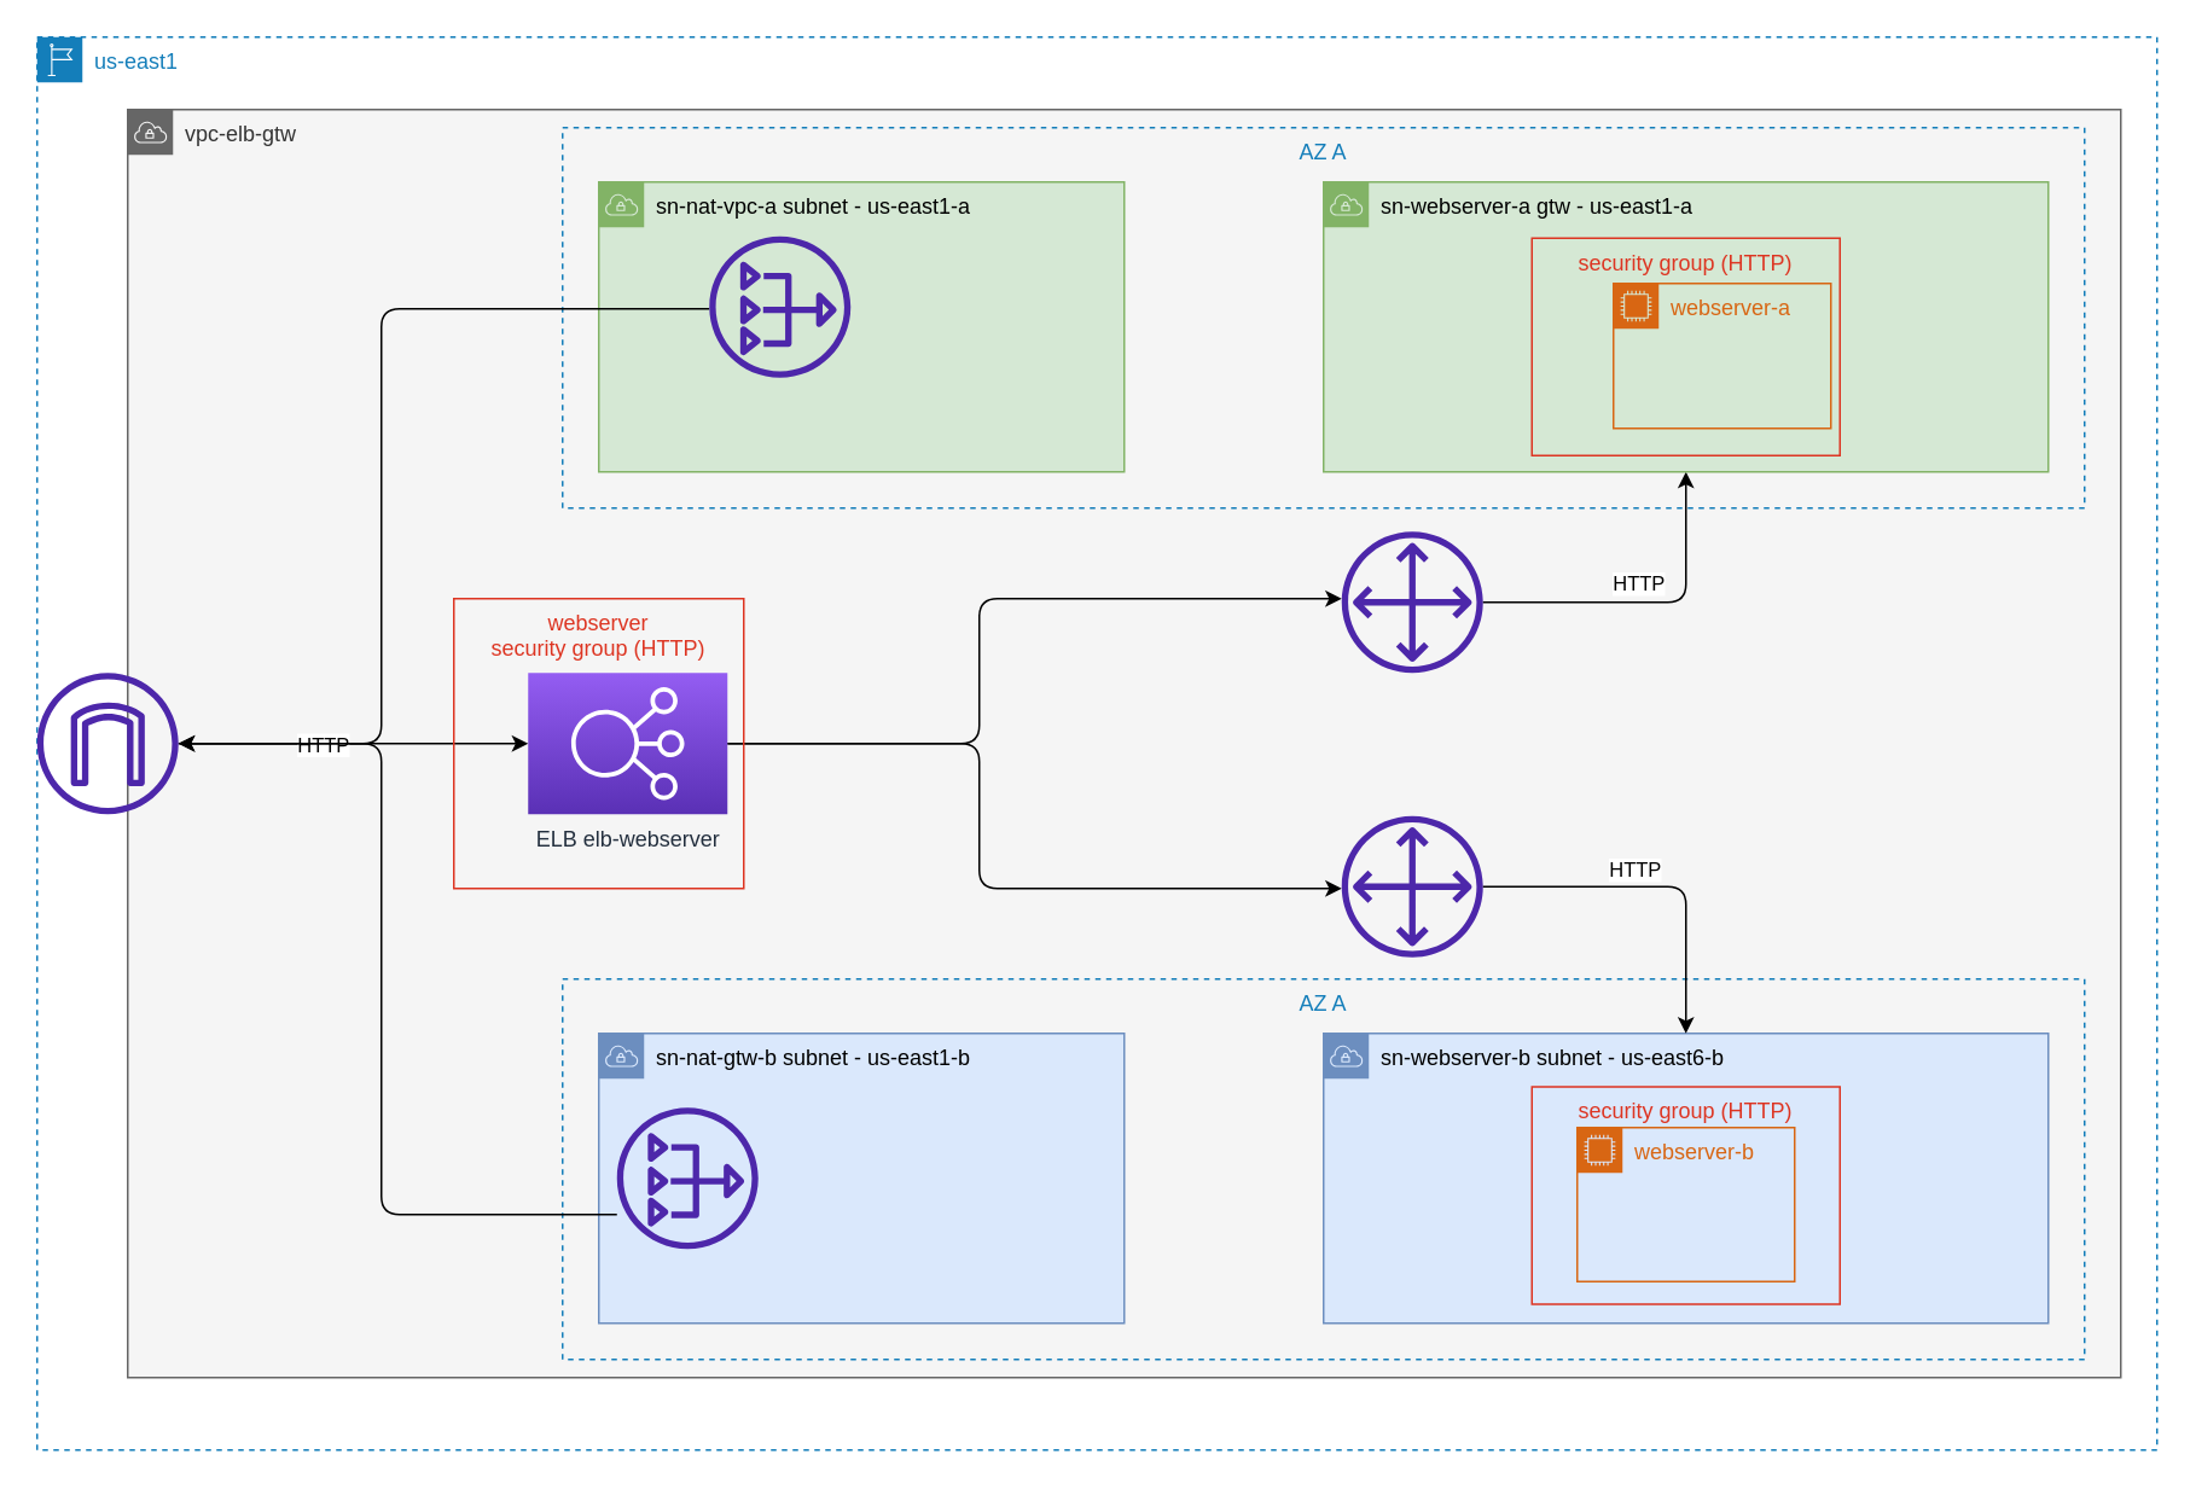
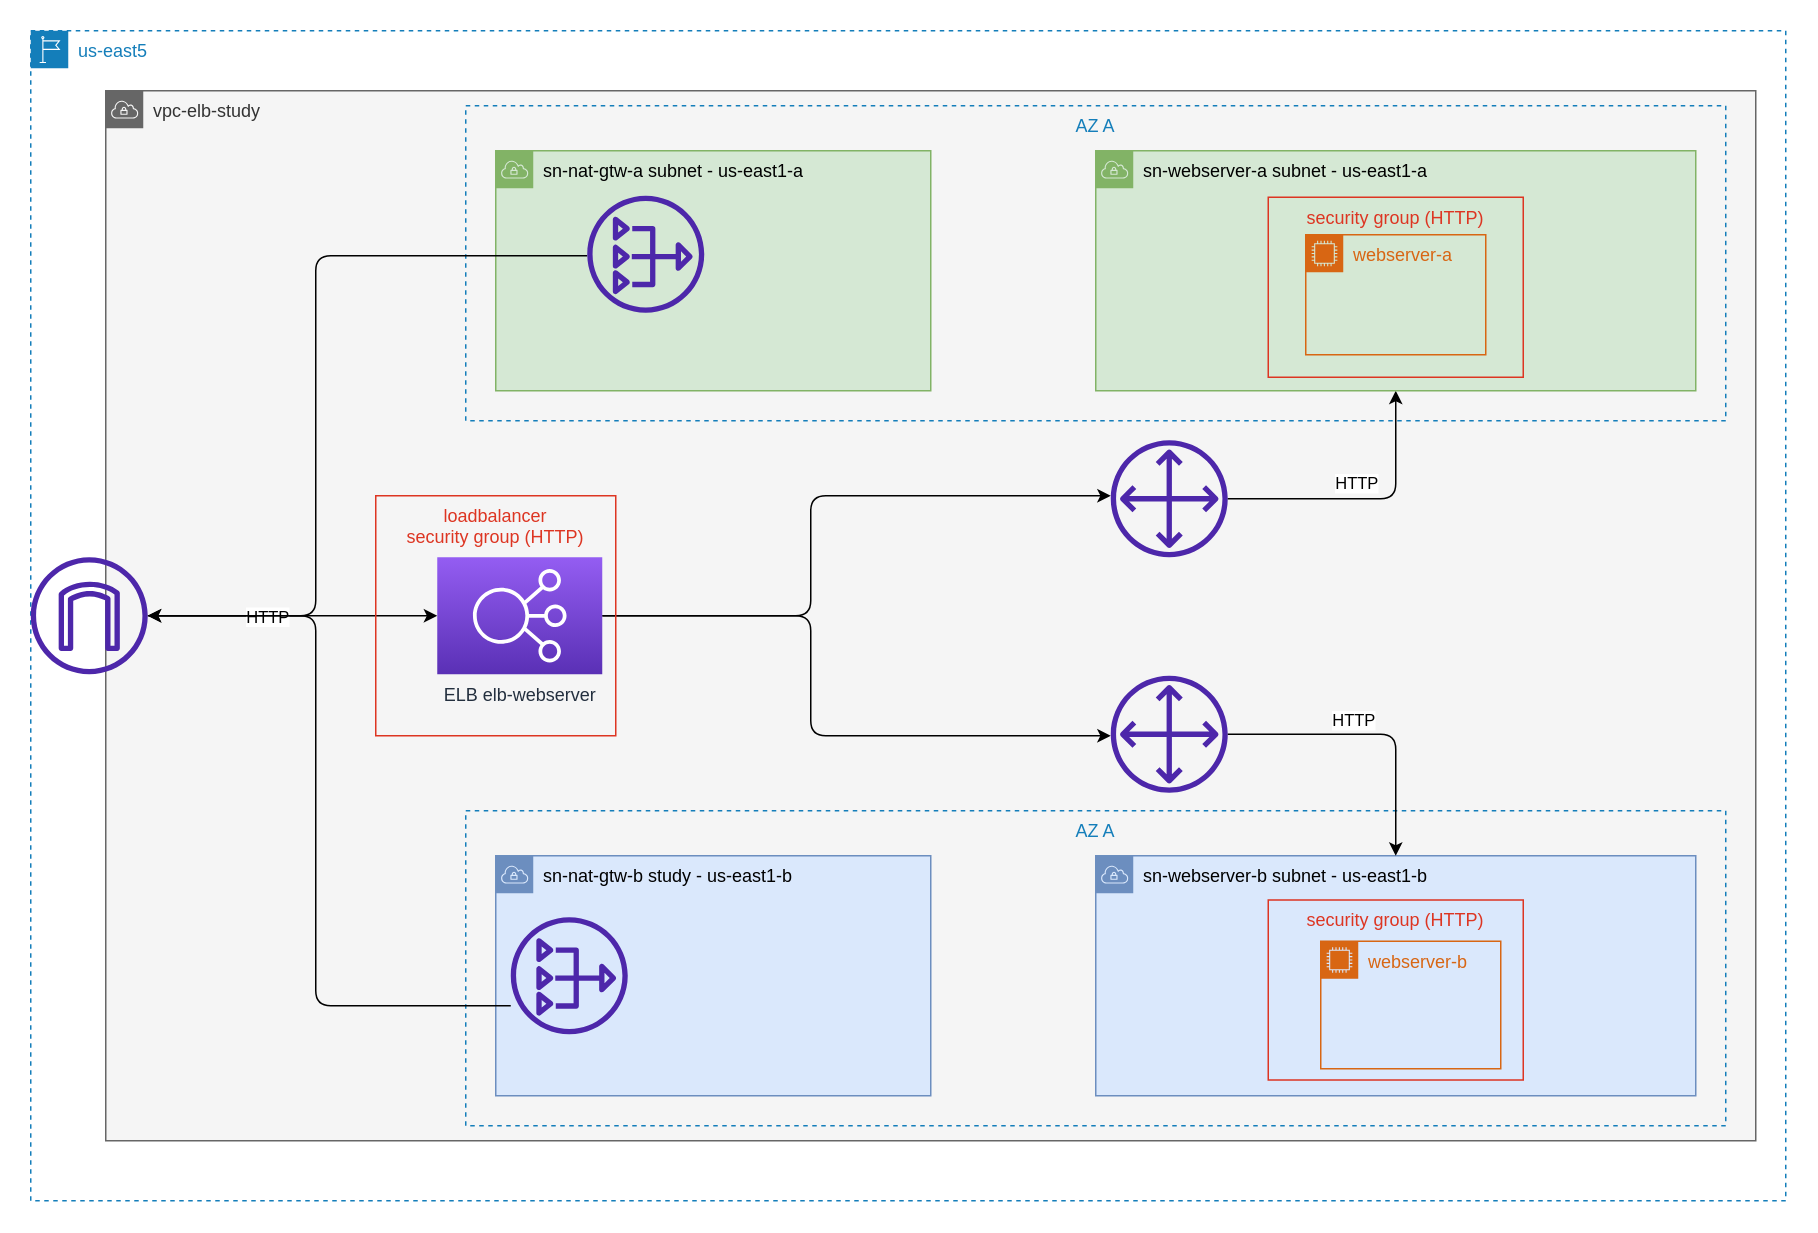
  <mxCell id="0" />
  <mxCell id="1" parent="0" />
- <mxCell id="2" value="vpc-elb-gtw" style="points=[[0,0],[0.25,0],[0.5,0],[0.75,0],[1,0],[1,0.25],[1,0.5],[1,0.75],[1,1],[0.75,1],[0.5,1],[0.25,1],[0,1],[0,0.75],[0,0.5],[0,0.25]];outlineConnect=0;html=1;whiteSpace=wrap;fontSize=12;fontStyle=0;container=1;pointerEvents=0;collapsible=0;recursiveResize=0;shape=mxgraph.aws4.group;grIcon=mxgraph.aws4.group_vpc;strokeColor=#666666;fillColor=#f5f5f5;verticalAlign=top;align=left;spacingLeft=30;fontColor=#333333;dashed=0;rounded=1;" parent="1" vertex="1"><mxGeometry x="70" y="60" width="1100" height="700" as="geometry" /></mxCell>
- <mxCell id="3" value="us-east1" style="points=[[0,0],[0.25,0],[0.5,0],[0.75,0],[1,0],[1,0.25],[1,0.5],[1,0.75],[1,1],[0.75,1],[0.5,1],[0.25,1],[0,1],[0,0.75],[0,0.5],[0,0.25]];outlineConnect=0;gradientColor=none;html=1;whiteSpace=wrap;fontSize=12;fontStyle=0;container=1;pointerEvents=0;collapsible=0;recursiveResize=0;shape=mxgraph.aws4.group;grIcon=mxgraph.aws4.group_region;strokeColor=#147EBA;fillColor=none;verticalAlign=top;align=left;spacingLeft=30;fontColor=#147EBA;dashed=1;rounded=1;" parent="1" vertex="1"><mxGeometry x="20" y="20" width="1170" height="780" as="geometry" /></mxCell>
+ <mxCell id="2" value="vpc-elb-study" style="points=[[0,0],[0.25,0],[0.5,0],[0.75,0],[1,0],[1,0.25],[1,0.5],[1,0.75],[1,1],[0.75,1],[0.5,1],[0.25,1],[0,1],[0,0.75],[0,0.5],[0,0.25]];outlineConnect=0;html=1;whiteSpace=wrap;fontSize=12;fontStyle=0;container=1;pointerEvents=0;collapsible=0;recursiveResize=0;shape=mxgraph.aws4.group;grIcon=mxgraph.aws4.group_vpc;strokeColor=#666666;fillColor=#f5f5f5;verticalAlign=top;align=left;spacingLeft=30;fontColor=#333333;dashed=0;rounded=1;" parent="1" vertex="1"><mxGeometry x="70" y="60" width="1100" height="700" as="geometry" /></mxCell>
+ <mxCell id="3" value="us-east5" style="points=[[0,0],[0.25,0],[0.5,0],[0.75,0],[1,0],[1,0.25],[1,0.5],[1,0.75],[1,1],[0.75,1],[0.5,1],[0.25,1],[0,1],[0,0.75],[0,0.5],[0,0.25]];outlineConnect=0;gradientColor=none;html=1;whiteSpace=wrap;fontSize=12;fontStyle=0;container=1;pointerEvents=0;collapsible=0;recursiveResize=0;shape=mxgraph.aws4.group;grIcon=mxgraph.aws4.group_region;strokeColor=#147EBA;fillColor=none;verticalAlign=top;align=left;spacingLeft=30;fontColor=#147EBA;dashed=1;rounded=1;" parent="1" vertex="1"><mxGeometry x="20" y="20" width="1170" height="780" as="geometry" /></mxCell>
  <mxCell id="4" value="AZ A" style="fillColor=none;strokeColor=#147EBA;dashed=1;verticalAlign=top;fontStyle=0;fontColor=#147EBA;" vertex="1" parent="3"><mxGeometry x="290" y="520" width="840" height="210" as="geometry" /></mxCell>
  <mxCell id="5" value="AZ A" style="fillColor=none;strokeColor=#147EBA;dashed=1;verticalAlign=top;fontStyle=0;fontColor=#147EBA;" vertex="1" parent="3"><mxGeometry x="290" y="50" width="840" height="210" as="geometry" /></mxCell>
- <mxCell id="6" value="sn-nat-gtw-b subnet - us-east1-b" style="outlineConnect=0;html=1;whiteSpace=wrap;fontSize=12;fontStyle=0;shape=mxgraph.aws4.group;grIcon=mxgraph.aws4.group_vpc;strokeColor=#6c8ebf;fillColor=#dae8fc;verticalAlign=top;align=left;spacingLeft=30;dashed=0;rounded=1;" vertex="1" parent="3"><mxGeometry x="310" y="550" width="290" height="160" as="geometry" /></mxCell>
- <mxCell id="7" value="sn-nat-vpc-a subnet - us-east1-a" style="outlineConnect=0;html=1;whiteSpace=wrap;fontSize=12;fontStyle=0;shape=mxgraph.aws4.group;grIcon=mxgraph.aws4.group_vpc;strokeColor=#82b366;fillColor=#d5e8d4;verticalAlign=top;align=left;spacingLeft=30;dashed=0;rounded=1;" vertex="1" parent="3"><mxGeometry x="310" y="80" width="290" height="160" as="geometry" /></mxCell>
+ <mxCell id="6" value="sn-nat-gtw-b study - us-east1-b" style="outlineConnect=0;html=1;whiteSpace=wrap;fontSize=12;fontStyle=0;shape=mxgraph.aws4.group;grIcon=mxgraph.aws4.group_vpc;strokeColor=#6c8ebf;fillColor=#dae8fc;verticalAlign=top;align=left;spacingLeft=30;dashed=0;rounded=1;" vertex="1" parent="3"><mxGeometry x="310" y="550" width="290" height="160" as="geometry" /></mxCell>
+ <mxCell id="7" value="sn-nat-gtw-a subnet - us-east1-a" style="outlineConnect=0;html=1;whiteSpace=wrap;fontSize=12;fontStyle=0;shape=mxgraph.aws4.group;grIcon=mxgraph.aws4.group_vpc;strokeColor=#82b366;fillColor=#d5e8d4;verticalAlign=top;align=left;spacingLeft=30;dashed=0;rounded=1;" vertex="1" parent="3"><mxGeometry x="310" y="80" width="290" height="160" as="geometry" /></mxCell>
  <mxCell id="8" style="edgeStyle=orthogonalEdgeStyle;rounded=1;orthogonalLoop=1;jettySize=auto;html=1;fontColor=#000000;" parent="3" edge="1"><mxGeometry relative="1" as="geometry"><mxPoint x="78" y="619" as="sourcePoint" /></mxGeometry></mxCell>
  <mxCell id="9" style="edgeStyle=orthogonalEdgeStyle;rounded=1;orthogonalLoop=1;jettySize=auto;html=1;" parent="3" edge="1"><mxGeometry relative="1" as="geometry"><mxPoint x="80" y="499" as="targetPoint" /></mxGeometry></mxCell>
  <mxCell id="10" value="" style="outlineConnect=0;fontColor=#232F3E;gradientColor=none;fillColor=#4D27AA;strokeColor=none;dashed=0;verticalLabelPosition=bottom;verticalAlign=top;align=center;html=1;fontSize=12;fontStyle=0;aspect=fixed;pointerEvents=1;shape=mxgraph.aws4.customer_gateway;rounded=1;" parent="3" vertex="1"><mxGeometry x="720" y="273" width="78" height="78" as="geometry" /></mxCell>
  <mxCell id="11" style="edgeStyle=orthogonalEdgeStyle;rounded=1;orthogonalLoop=1;jettySize=auto;html=1;fontColor=#000000;" parent="3" source="10" target="28" edge="1"><mxGeometry relative="1" as="geometry"><Array as="points"><mxPoint x="910" y="312" /></Array></mxGeometry></mxCell>
  <mxCell id="12" value="HTTP" style="edgeLabel;html=1;align=center;verticalAlign=middle;resizable=0;points=[];" parent="11" vertex="1" connectable="0"><mxGeometry x="-0.036" relative="1" as="geometry"><mxPoint x="-4" y="-11" as="offset" /></mxGeometry></mxCell>
  <mxCell id="13" style="edgeStyle=orthogonalEdgeStyle;rounded=1;orthogonalLoop=1;jettySize=auto;html=1;entryX=0;entryY=0.5;entryDx=0;entryDy=0;entryPerimeter=0;" parent="3" source="15" target="35" edge="1"><mxGeometry relative="1" as="geometry" /></mxCell>
  <mxCell id="14" value="HTTP" style="edgeLabel;html=1;align=center;verticalAlign=middle;resizable=0;points=[];" parent="13" vertex="1" connectable="0"><mxGeometry x="-0.631" y="-1" relative="1" as="geometry"><mxPoint x="43" y="-1" as="offset" /></mxGeometry></mxCell>
  <mxCell id="15" value="" style="outlineConnect=0;fontColor=#232F3E;gradientColor=none;fillColor=#4D27AA;strokeColor=none;dashed=0;verticalLabelPosition=bottom;verticalAlign=top;align=center;html=1;fontSize=12;fontStyle=0;aspect=fixed;pointerEvents=1;shape=mxgraph.aws4.internet_gateway;rounded=1;" parent="3" vertex="1"><mxGeometry y="351" width="78" height="78" as="geometry" /></mxCell>
  <mxCell id="16" style="edgeStyle=orthogonalEdgeStyle;rounded=1;orthogonalLoop=1;jettySize=auto;html=1;" parent="3" source="35" target="10" edge="1"><mxGeometry relative="1" as="geometry"><Array as="points"><mxPoint x="520" y="390" /><mxPoint x="520" y="310" /></Array></mxGeometry></mxCell>
  <mxCell id="17" style="edgeStyle=orthogonalEdgeStyle;rounded=1;orthogonalLoop=1;jettySize=auto;html=1;" parent="3" source="35" target="22" edge="1"><mxGeometry relative="1" as="geometry"><Array as="points"><mxPoint x="520" y="390" /><mxPoint x="520" y="470" /></Array></mxGeometry></mxCell>
  <mxCell id="18" value="" style="group;rounded=1;" parent="3" vertex="1" connectable="0"><mxGeometry x="710" y="570" width="400" height="200" as="geometry" /></mxCell>
- <mxCell id="19" value="sn-webserver-b subnet - us-east6-b" style="outlineConnect=0;html=1;whiteSpace=wrap;fontSize=12;fontStyle=0;shape=mxgraph.aws4.group;grIcon=mxgraph.aws4.group_vpc;strokeColor=#6c8ebf;fillColor=#dae8fc;verticalAlign=top;align=left;spacingLeft=30;dashed=0;rounded=1;" parent="18" vertex="1"><mxGeometry y="-20" width="400" height="160" as="geometry" /></mxCell>
+ <mxCell id="19" value="sn-webserver-b subnet - us-east1-b" style="outlineConnect=0;html=1;whiteSpace=wrap;fontSize=12;fontStyle=0;shape=mxgraph.aws4.group;grIcon=mxgraph.aws4.group_vpc;strokeColor=#6c8ebf;fillColor=#dae8fc;verticalAlign=top;align=left;spacingLeft=30;dashed=0;rounded=1;" parent="18" vertex="1"><mxGeometry y="-20" width="400" height="160" as="geometry" /></mxCell>
  <mxCell id="20" value="security group (HTTP)" style="fillColor=none;strokeColor=#DD3522;verticalAlign=top;fontStyle=0;fontColor=#DD3522;rounded=0;" parent="18" vertex="1"><mxGeometry x="115" y="9.5" width="170" height="120" as="geometry" /></mxCell>
- <mxCell id="21" value="webserver-b" style="points=[[0,0],[0.25,0],[0.5,0],[0.75,0],[1,0],[1,0.25],[1,0.5],[1,0.75],[1,1],[0.75,1],[0.5,1],[0.25,1],[0,1],[0,0.75],[0,0.5],[0,0.25]];outlineConnect=0;gradientColor=none;html=1;whiteSpace=wrap;fontSize=12;fontStyle=0;container=1;pointerEvents=0;collapsible=0;recursiveResize=0;shape=mxgraph.aws4.group;grIcon=mxgraph.aws4.group_ec2_instance_contents;strokeColor=#D86613;fillColor=none;verticalAlign=top;align=left;spacingLeft=30;fontColor=#D86613;dashed=0;rounded=1;" parent="18" vertex="1"><mxGeometry x="140" y="32" width="120" height="85" as="geometry" /></mxCell>
+ <mxCell id="21" value="webserver-b" style="points=[[0,0],[0.25,0],[0.5,0],[0.75,0],[1,0],[1,0.25],[1,0.5],[1,0.75],[1,1],[0.75,1],[0.5,1],[0.25,1],[0,1],[0,0.75],[0,0.5],[0,0.25]];outlineConnect=0;gradientColor=none;html=1;whiteSpace=wrap;fontSize=12;fontStyle=0;container=1;pointerEvents=0;collapsible=0;recursiveResize=0;shape=mxgraph.aws4.group;grIcon=mxgraph.aws4.group_ec2_instance_contents;strokeColor=#D86613;fillColor=none;verticalAlign=top;align=left;spacingLeft=30;fontColor=#D86613;dashed=0;rounded=1;" parent="18" vertex="1"><mxGeometry x="150" y="37" width="120" height="85" as="geometry" /></mxCell>
  <mxCell id="22" value="" style="outlineConnect=0;fontColor=#232F3E;gradientColor=none;fillColor=#4D27AA;strokeColor=none;dashed=0;verticalLabelPosition=bottom;verticalAlign=top;align=center;html=1;fontSize=12;fontStyle=0;aspect=fixed;pointerEvents=1;shape=mxgraph.aws4.customer_gateway;rounded=1;" parent="3" vertex="1"><mxGeometry x="720" y="430" width="78" height="78" as="geometry" /></mxCell>
  <mxCell id="23" style="edgeStyle=orthogonalEdgeStyle;rounded=1;orthogonalLoop=1;jettySize=auto;html=1;fontColor=#000000;" parent="3" source="22" target="19" edge="1"><mxGeometry relative="1" as="geometry"><Array as="points"><mxPoint x="910" y="469" /></Array></mxGeometry></mxCell>
  <mxCell id="24" value="HTTP" style="edgeLabel;html=1;align=center;verticalAlign=middle;resizable=0;points=[];rounded=1;" parent="23" vertex="1" connectable="0"><mxGeometry x="-0.139" y="-2" relative="1" as="geometry"><mxPoint y="-12" as="offset" /></mxGeometry></mxCell>
  <mxCell id="25" style="edgeStyle=orthogonalEdgeStyle;rounded=1;orthogonalLoop=1;jettySize=auto;html=1;" parent="3" source="32" target="15" edge="1"><mxGeometry relative="1" as="geometry"><Array as="points"><mxPoint x="190" y="650" /><mxPoint x="190" y="390" /></Array></mxGeometry></mxCell>
  <mxCell id="26" style="edgeStyle=orthogonalEdgeStyle;rounded=1;orthogonalLoop=1;jettySize=auto;html=1;" parent="3" source="31" target="15" edge="1"><mxGeometry relative="1" as="geometry"><Array as="points"><mxPoint x="190" y="150" /><mxPoint x="190" y="390" /></Array></mxGeometry></mxCell>
  <mxCell id="27" value="" style="group;rounded=1;" parent="3" vertex="1" connectable="0"><mxGeometry x="710" y="70" width="400" height="200" as="geometry" /></mxCell>
- <mxCell id="28" value="sn-webserver-a gtw - us-east1-a" style="outlineConnect=0;html=1;whiteSpace=wrap;fontSize=12;fontStyle=0;shape=mxgraph.aws4.group;grIcon=mxgraph.aws4.group_vpc;strokeColor=#82b366;fillColor=#d5e8d4;verticalAlign=top;align=left;spacingLeft=30;dashed=0;rounded=1;" parent="27" vertex="1"><mxGeometry y="10" width="400" height="160" as="geometry" /></mxCell>
+ <mxCell id="28" value="sn-webserver-a subnet - us-east1-a" style="outlineConnect=0;html=1;whiteSpace=wrap;fontSize=12;fontStyle=0;shape=mxgraph.aws4.group;grIcon=mxgraph.aws4.group_vpc;strokeColor=#82b366;fillColor=#d5e8d4;verticalAlign=top;align=left;spacingLeft=30;dashed=0;rounded=1;" parent="27" vertex="1"><mxGeometry y="10" width="400" height="160" as="geometry" /></mxCell>
  <mxCell id="29" value="security group (HTTP)" style="fillColor=none;strokeColor=#DD3522;verticalAlign=top;fontStyle=0;fontColor=#DD3522;rounded=0;" parent="27" vertex="1"><mxGeometry x="115" y="41" width="170" height="120" as="geometry" /></mxCell>
- <mxCell id="30" value="webserver-a" style="points=[[0,0],[0.25,0],[0.5,0],[0.75,0],[1,0],[1,0.25],[1,0.5],[1,0.75],[1,1],[0.75,1],[0.5,1],[0.25,1],[0,1],[0,0.75],[0,0.5],[0,0.25]];outlineConnect=0;gradientColor=none;html=1;whiteSpace=wrap;fontSize=12;fontStyle=0;container=1;pointerEvents=0;collapsible=0;recursiveResize=0;shape=mxgraph.aws4.group;grIcon=mxgraph.aws4.group_ec2_instance_contents;strokeColor=#D86613;fillColor=none;verticalAlign=top;align=left;spacingLeft=30;fontColor=#D86613;dashed=0;rounded=1;" parent="27" vertex="1"><mxGeometry x="160" y="66" width="120" height="80" as="geometry" /></mxCell>
+ <mxCell id="30" value="webserver-a" style="points=[[0,0],[0.25,0],[0.5,0],[0.75,0],[1,0],[1,0.25],[1,0.5],[1,0.75],[1,1],[0.75,1],[0.5,1],[0.25,1],[0,1],[0,0.75],[0,0.5],[0,0.25]];outlineConnect=0;gradientColor=none;html=1;whiteSpace=wrap;fontSize=12;fontStyle=0;container=1;pointerEvents=0;collapsible=0;recursiveResize=0;shape=mxgraph.aws4.group;grIcon=mxgraph.aws4.group_ec2_instance_contents;strokeColor=#D86613;fillColor=none;verticalAlign=top;align=left;spacingLeft=30;fontColor=#D86613;dashed=0;rounded=1;" parent="27" vertex="1"><mxGeometry x="140" y="66" width="120" height="80" as="geometry" /></mxCell>
  <mxCell id="31" value="" style="sketch=0;outlineConnect=0;fontColor=#232F3E;gradientColor=none;fillColor=#4D27AA;strokeColor=none;dashed=0;verticalLabelPosition=bottom;verticalAlign=top;align=center;html=1;fontSize=12;fontStyle=0;aspect=fixed;pointerEvents=1;shape=mxgraph.aws4.nat_gateway;rounded=0;" parent="3" vertex="1"><mxGeometry x="371" y="110" width="78" height="78" as="geometry" /></mxCell>
  <mxCell id="32" value="" style="sketch=0;outlineConnect=0;fontColor=#232F3E;gradientColor=none;fillColor=#4D27AA;strokeColor=none;dashed=0;verticalLabelPosition=bottom;verticalAlign=top;align=center;html=1;fontSize=12;fontStyle=0;aspect=fixed;pointerEvents=1;shape=mxgraph.aws4.nat_gateway;rounded=0;" parent="3" vertex="1"><mxGeometry x="320" y="591" width="78" height="78" as="geometry" /></mxCell>
  <mxCell id="33" value="" style="group" vertex="1" connectable="0" parent="3"><mxGeometry x="230" y="310" width="160" height="160" as="geometry" /></mxCell>
- <mxCell id="34" value="webserver&#10;security group (HTTP)" style="fillColor=none;strokeColor=#DD3522;verticalAlign=top;fontStyle=0;fontColor=#DD3522;rounded=0;" parent="33" vertex="1"><mxGeometry width="160" height="160" as="geometry" /></mxCell>
+ <mxCell id="34" value="loadbalancer&#10;security group (HTTP)" style="fillColor=none;strokeColor=#DD3522;verticalAlign=top;fontStyle=0;fontColor=#DD3522;rounded=0;" parent="33" vertex="1"><mxGeometry width="160" height="160" as="geometry" /></mxCell>
  <mxCell id="35" value="ELB&amp;nbsp;elb-webserver" style="sketch=0;points=[[0,0,0],[0.25,0,0],[0.5,0,0],[0.75,0,0],[1,0,0],[0,1,0],[0.25,1,0],[0.5,1,0],[0.75,1,0],[1,1,0],[0,0.25,0],[0,0.5,0],[0,0.75,0],[1,0.25,0],[1,0.5,0],[1,0.75,0]];outlineConnect=0;fontColor=#232F3E;gradientColor=#945DF2;gradientDirection=north;fillColor=#5A30B5;strokeColor=#ffffff;dashed=0;verticalLabelPosition=bottom;verticalAlign=top;align=center;html=1;fontSize=12;fontStyle=0;aspect=fixed;shape=mxgraph.aws4.resourceIcon;resIcon=mxgraph.aws4.elastic_load_balancing;rounded=1;" parent="33" vertex="1"><mxGeometry x="41" y="41" width="110" height="78" as="geometry" /></mxCell>
